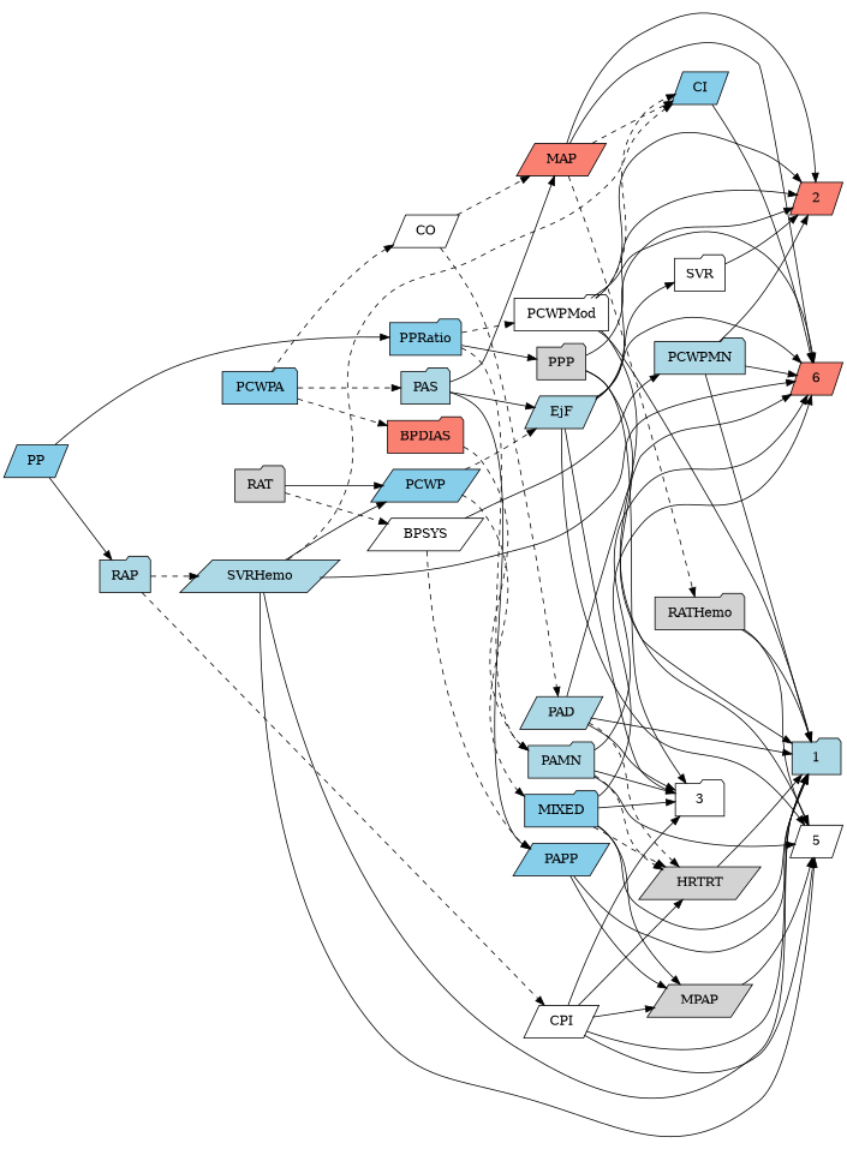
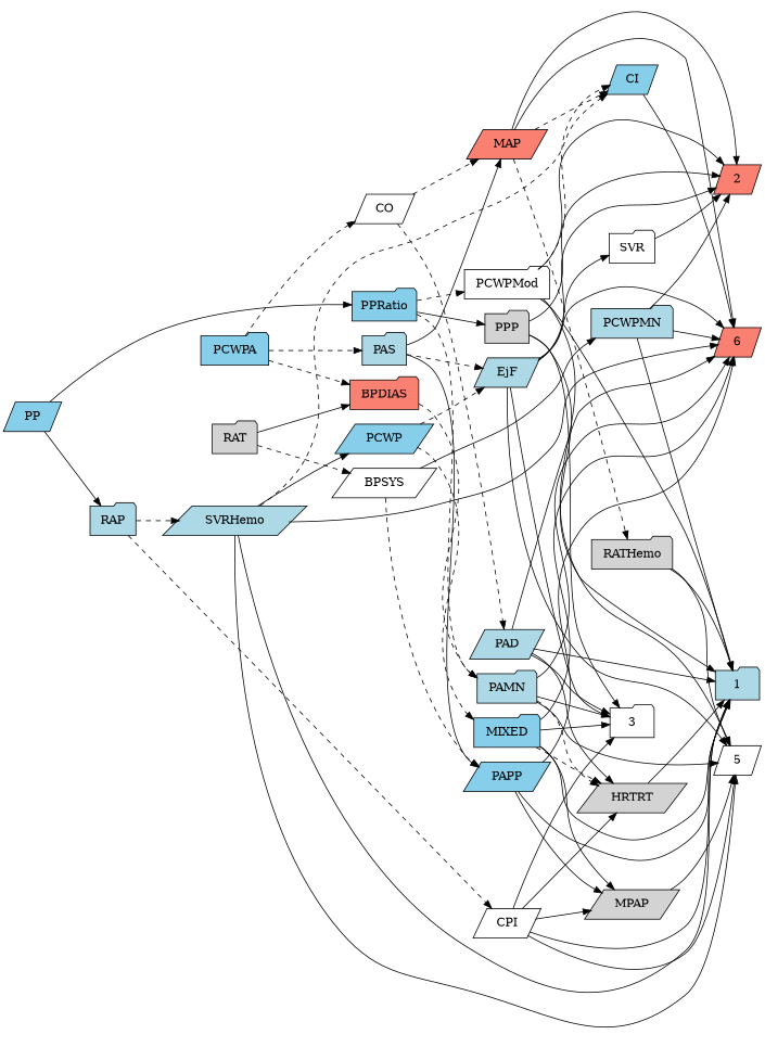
  strict digraph {
    rankdir=LR
    node [fillcolor=lightblue shape=parallelogram style=filled]
    edge [style=solid]
    1 [height=0.5 shape=folder width=0.75]
    2 [fillcolor=salmon height=0.5 width=0.75]
    3 [fillcolor=white height=0.5 shape=folder width=0.75]
    n4 [fillcolor=salmon height=0.5 label=6 width=0.75]
    5 [fillcolor=white height=0.5 width=0.75]
    RAT [fillcolor=lightgrey height=0.5 shape=folder width=0.75827]
    BPSYS [fillcolor=white height=0.5 width=1.0471]
    PCWP [fillcolor=skyblue height=0.5 width=0.97491]
    PCWPA [fillcolor=skyblue height=0.5 shape=folder width=1.1555]
    CO [fillcolor=white height=0.5 width=0.75]
    PAS [height=0.5 shape=folder width=0.75]
    BPDIAS [fillcolor=salmon height=0.5 shape=folder width=1.1735]
    PP [fillcolor=skyblue height=0.5 width=0.75]
    RAP [height=0.5 shape=folder width=0.77632]
    PPRatio [fillcolor=skyblue height=0.5 shape=folder width=1.1013]
    PCWPMN [height=0.5 shape=folder width=1.3902]
    PAPP [fillcolor=skyblue height=0.5 width=0.88464]
    EjF [height=0.5 width=0.75]
    MIXED [fillcolor=skyblue height=0.5 shape=folder width=1.1193]
    PAD [height=0.5 width=0.79437]
    MAP [fillcolor=salmon height=0.5 width=0.84854]
    PAMN [height=0.5 shape=folder width=1.011]
    CPI [fillcolor=white height=0.5 width=0.75]
    SVRHemo [height=0.5 width=1.3902]
    PCWPMod [fillcolor=white height=0.5 shape=folder width=1.4443]
    PPP [fillcolor=lightgrey height=0.5 shape=folder width=0.75]
    SVR [fillcolor=white height=0.5 shape=folder width=0.77632]
    MPAP [fillcolor=lightgrey height=0.5 width=0.97491]
    HRTRT [fillcolor=lightgrey height=0.5 width=1.1013]
    CI [fillcolor=skyblue height=0.5 width=0.75]
    RATHemo [fillcolor=lightgrey height=0.5 shape=folder width=1.3721]
    RAT -> BPSYS [style=dashed]
-   RAT -> PCWP
+   RAT -> BPDIAS
    BPSYS -> PCWPMN
    BPSYS -> PAPP [style=dashed]
    PCWP -> EjF [style=dashed]
    PCWP -> MIXED [style=dashed]
    PCWPA -> CO [style=dashed]
    PCWPA -> PAS [style=dashed]
    PCWPA -> BPDIAS [style=dashed]
    CO -> PAD [style=dashed]
    CO -> MAP [style=dashed]
    PAS -> PAPP
-   PAS -> EjF
+   PAS -> EjF [style=dashed]
    PAS -> MAP
    BPDIAS -> PAMN [style=dashed]
    PP -> RAP
    PP -> PPRatio
    RAP -> CPI [style=dashed]
    RAP -> SVRHemo [style=dashed]
    PPRatio -> PAMN [style=dashed]
    PPRatio -> PCWPMod [style=dashed]
    PPRatio -> PPP
    PCWPMN -> 1
    PCWPMN -> 2
    PCWPMN -> n4
    PAPP -> 1
-   PCWPMod -> n4
+   PAPP -> n4
    PAPP -> MPAP
    EjF -> 2
    EjF -> 3
    EjF -> n4
    EjF -> 5
    EjF -> SVR
    MIXED -> 1
    MIXED -> 3
    MIXED -> n4
    MIXED -> MPAP
    MIXED -> HRTRT [style=dashed]
    PAD -> 1
    PAD -> 3
    PAD -> n4
-   PAD -> HRTRT [style=dashed]
+   PAD -> HRTRT
    MAP -> 2
    MAP -> n4
    MAP -> CI [style=dashed]
    MAP -> RATHemo [style=dashed]
    PAMN -> 3
    PAMN -> n4
    PAMN -> 5
    PAMN -> HRTRT [style=dashed]
    CPI -> 1
    CPI -> 3
    CPI -> 5
    CPI -> MPAP
    CPI -> HRTRT
    SVRHemo -> 1
    SVRHemo -> n4
    SVRHemo -> 5
    SVRHemo -> PCWP
    SVRHemo -> CI [style=dashed]
    PCWPMod -> 1
    PCWPMod -> 2
    PCWPMod -> 5
    PCWPMod -> CI [style=dashed]
    PPP -> 1
    PPP -> 2
    PPP -> 3
    SVR -> 2
    MPAP -> 5
    HRTRT -> 1
    CI -> n4
    RATHemo -> 1
    RATHemo -> 5
  }
